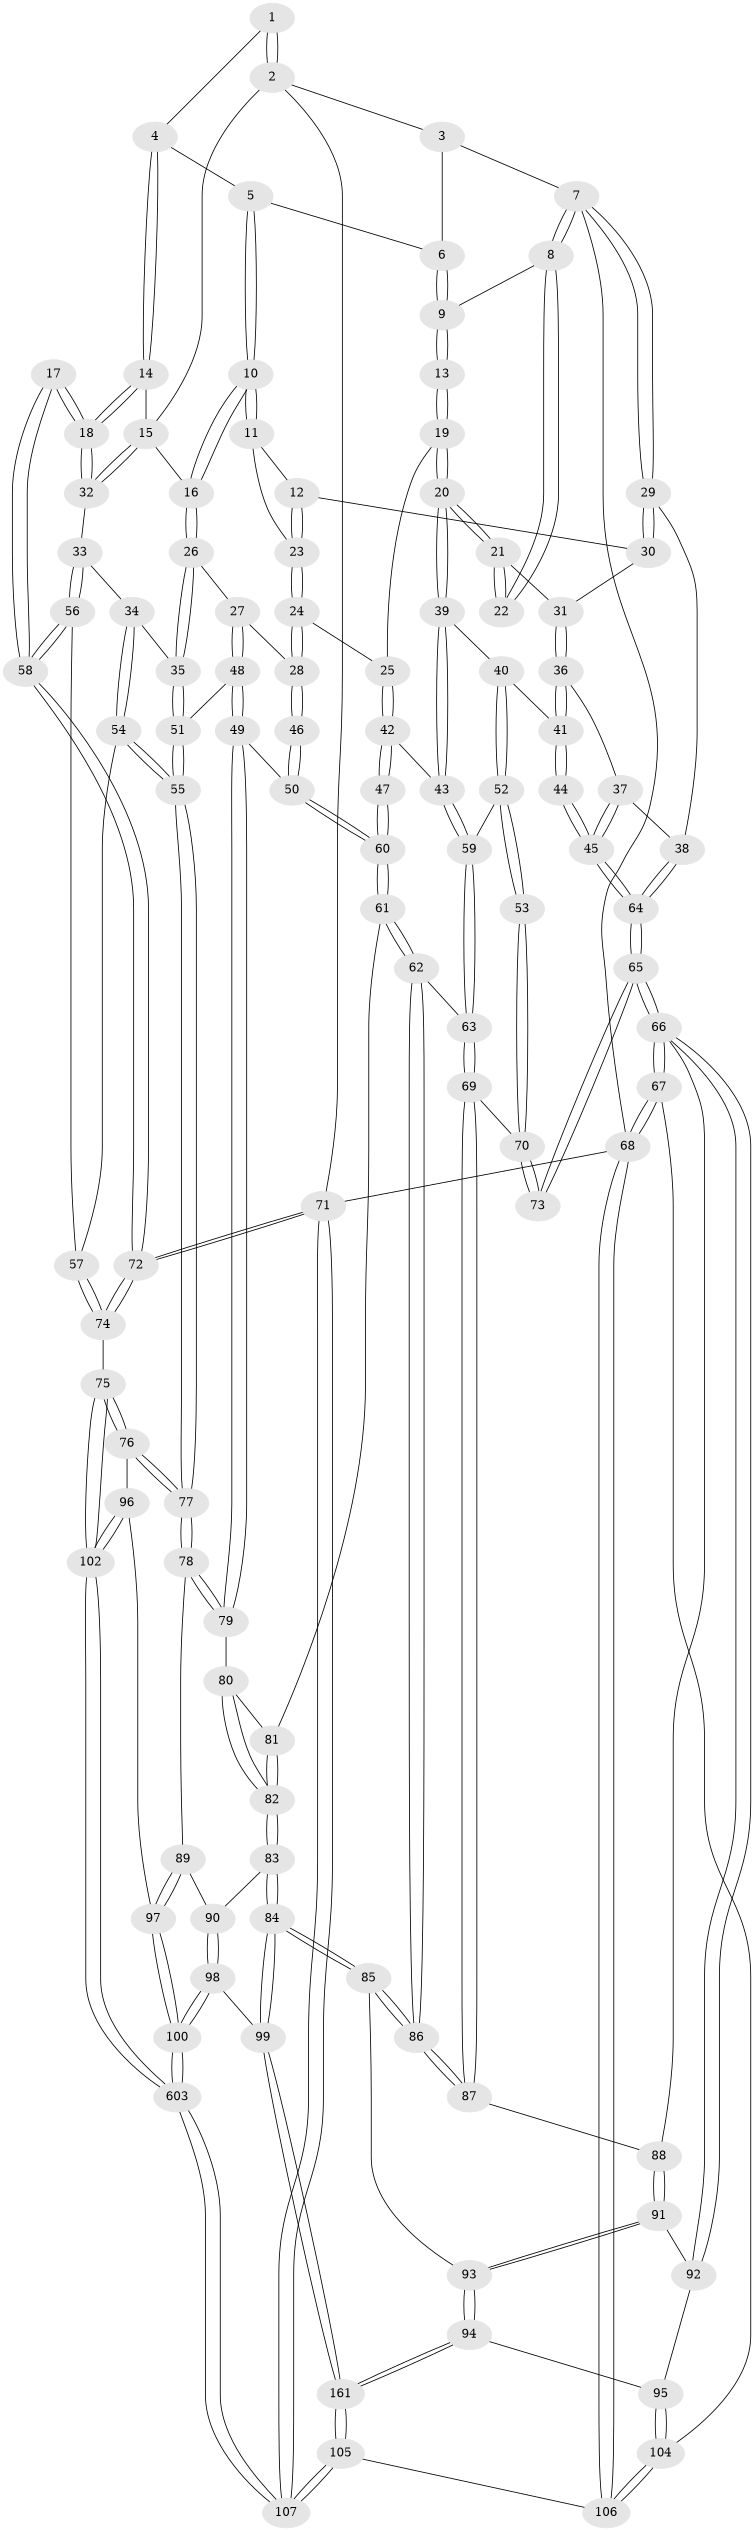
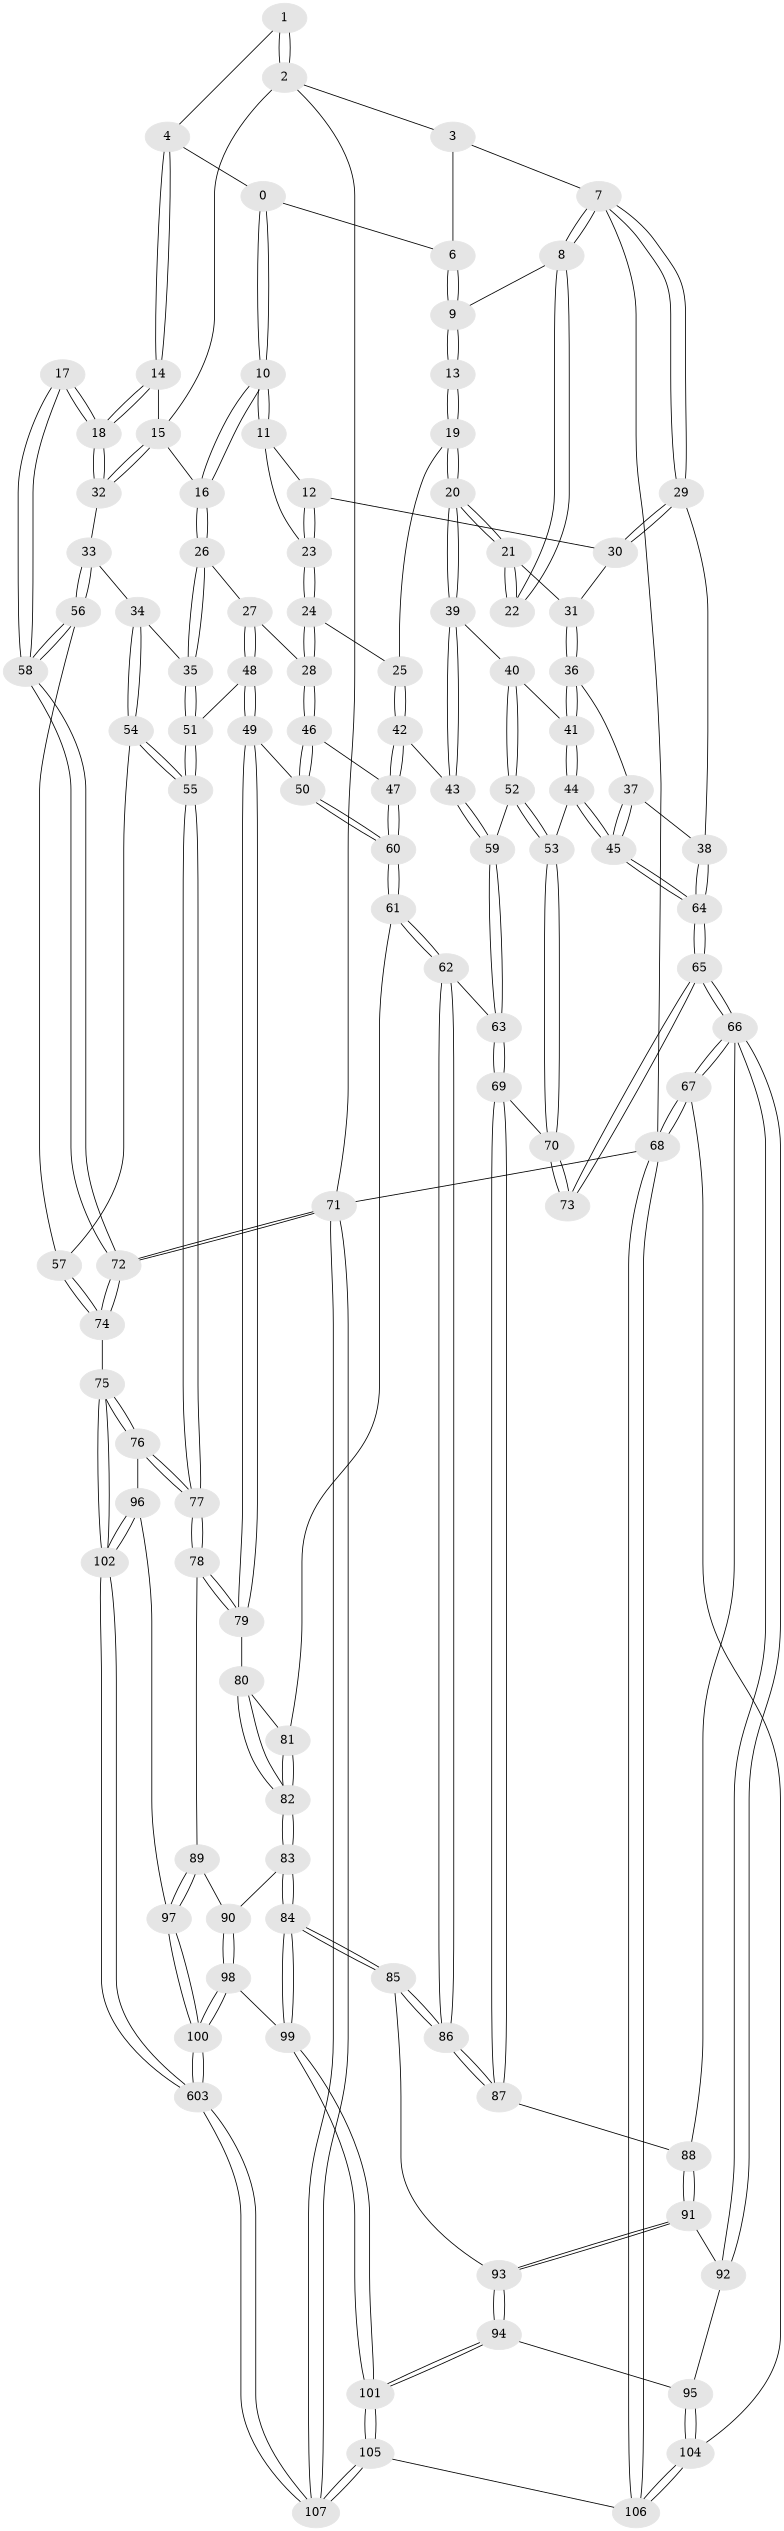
  graph {
    node [color=gray90 style=filled]
    1
    2
    4
    3
    71
    15
-   5
+   5 [label=0]
    14
    6
    7
    17
    18
    58
    72
    107
    9
    8
    29
    68
    10
    11
    16
    13
    22
    30
    38
    106
    19
    12
    23
    26
    24
    20
    25
    32
    33
    27
    35
    21
    39
    42
    31
    40
    43
    36
    28
    46
    47
    48
    51
    49
    50
    64
    37
    41
    34
    56
    54
    57
    55
    45
    44
    65
    52
    59
    53
    60
    63
    70
    61
    79
    80
    77
    73
    74
    78
    75
    69
    62
    81
    86
    82
    87
    66
    67
    92
    88
    104
    95
    91
    76
    102
    96
    n94 [label=603]
    97
    89
    90
    83
    84
    85
    99
    98
    93
-   101 [label=161]
+   101
    94
    100
    105
    1 -- 2
    1 -- 2
    1 -- 4
    2 -- 3
    2 -- 71
    2 -- 15
    4 -- 5
    4 -- 14
    4 -- 14
    3 -- 6
    3 -- 7
    71 -- 72
    71 -- 72
    71 -- 107
    71 -- 107
    15 -- 16
    15 -- 32
    15 -- 32
    5 -- 6
    5 -- 10
    5 -- 10
    14 -- 15
    14 -- 18
    14 -- 18
    6 -- 9
    6 -- 9
    7 -- 8
    7 -- 8
    7 -- 29
    7 -- 29
    7 -- 68
    17 -- 18
    17 -- 18
    17 -- 58
    17 -- 58
    18 -- 32
    18 -- 32
    58 -- 72
    58 -- 72
    72 -- 74
    72 -- 74
    9 -- 13
    9 -- 13
    8 -- 9
    8 -- 22
    8 -- 22
    29 -- 30
    29 -- 30
    29 -- 38
    68 -- 71
    68 -- 106
    68 -- 106
    10 -- 11
    10 -- 11
    10 -- 16
    10 -- 16
    11 -- 12
    11 -- 23
    16 -- 26
    16 -- 26
    13 -- 19
    13 -- 19
    30 -- 31
    38 -- 64
    38 -- 64
    19 -- 20
    19 -- 20
    19 -- 25
    12 -- 30
    12 -- 23
    12 -- 23
    23 -- 24
    23 -- 24
    26 -- 27
    26 -- 35
    26 -- 35
    24 -- 25
    24 -- 28
    24 -- 28
    20 -- 21
    20 -- 21
    20 -- 39
    20 -- 39
    25 -- 42
    25 -- 42
    32 -- 33
    33 -- 34
    33 -- 56
    33 -- 56
    27 -- 28
    27 -- 48
    27 -- 48
    35 -- 51
    35 -- 51
    21 -- 22
    21 -- 22
    21 -- 31
    39 -- 40
    39 -- 43
    39 -- 43
    42 -- 43
    42 -- 47
    42 -- 47
    31 -- 36
    31 -- 36
    40 -- 41
    40 -- 52
    40 -- 52
    43 -- 59
    43 -- 59
    36 -- 37
    36 -- 41
    36 -- 41
    28 -- 46
    28 -- 46
+   46 -- 47
    46 -- 50
    46 -- 50
    47 -- 60
    47 -- 60
    48 -- 51
    48 -- 49
    48 -- 49
    51 -- 55
    51 -- 55
    49 -- 50
    49 -- 79
    49 -- 79
    50 -- 60
    50 -- 60
    64 -- 65
    64 -- 65
    37 -- 38
    37 -- 45
    37 -- 45
    41 -- 44
    41 -- 44
    34 -- 35
    34 -- 54
    34 -- 54
    56 -- 58
    56 -- 58
    56 -- 57
    54 -- 57
    54 -- 55
    54 -- 55
    57 -- 74
    57 -- 74
    55 -- 77
    55 -- 77
    45 -- 64
    45 -- 64
    44 -- 45
    44 -- 45
+   44 -- 53
    65 -- 73
    65 -- 73
    65 -- 66
    65 -- 66
    52 -- 59
    52 -- 53
    52 -- 53
    59 -- 63
    59 -- 63
    53 -- 70
    53 -- 70
    60 -- 61
    60 -- 61
    63 -- 69
    63 -- 69
    70 -- 73
    70 -- 73
    61 -- 62
    61 -- 62
    61 -- 81
    79 -- 80
    80 -- 81
    80 -- 82
    80 -- 82
    77 -- 78
    77 -- 78
    74 -- 75
    78 -- 79
    78 -- 79
    78 -- 89
    75 -- 76
    75 -- 76
    75 -- 102
    75 -- 102
    69 -- 70
    69 -- 87
    69 -- 87
    62 -- 63
    62 -- 86
    62 -- 86
    81 -- 82
    81 -- 82
    86 -- 87
    86 -- 87
    82 -- 83
    82 -- 83
    87 -- 88
    66 -- 67
    66 -- 67
    66 -- 92
    66 -- 92
    66 -- 88
    67 -- 68
    67 -- 68
    67 -- 104
    92 -- 95
    88 -- 91
    88 -- 91
    104 -- 106
    104 -- 106
    95 -- 104
    95 -- 104
    91 -- 92
    91 -- 93
    91 -- 93
    76 -- 77
    76 -- 77
    76 -- 96
    102 -- n94
    102 -- n94
    96 -- 102
    96 -- 102
    96 -- 97
    n94 -- 107
    n94 -- 107
    97 -- 100
    97 -- 100
    89 -- 97
    89 -- 97
    89 -- 90
    90 -- 98
    90 -- 98
    83 -- 90
    83 -- 84
    83 -- 84
    84 -- 85
    84 -- 85
    84 -- 99
    84 -- 99
    85 -- 86
    85 -- 86
    85 -- 93
    99 -- 101
    99 -- 101
    98 -- 99
    98 -- 100
    98 -- 100
    93 -- 94
    93 -- 94
    101 -- 105
    101 -- 105
    94 -- 95
    94 -- 101
    94 -- 101
    100 -- n94
    100 -- n94
    105 -- 107
    105 -- 107
    105 -- 106
  }
